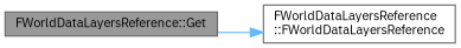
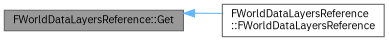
  digraph {
    rankdir=LR
    fontname="IBM Plex Sans"
    node [fontname="IBM Plex Sans" fontsize=10 shape=box style=filled]
    n1 [color=gray40 fillcolor=grey60 fontcolor=black height=0.2 label="FWorldDataLayersReference::Get" width=0.4]
    n2 [color=grey40 fillcolor=white height=0.2 label="FWorldDataLayersReference\l::FWorldDataLayersReference" width=0.4]
-   n1 -> n2 [color=steelblue1 fontname="IBM Plex Sans" fontsize=10 labelfontname=Helvetica labelfontsize=10 style=solid]
+   n2 -> n1 [color=steelblue1 fontname="IBM Plex Sans" fontsize=10 labelfontname=Helvetica labelfontsize=10 style=solid]
  }
